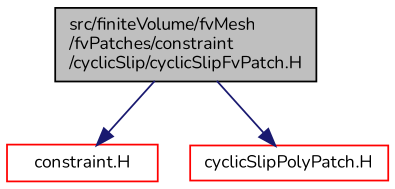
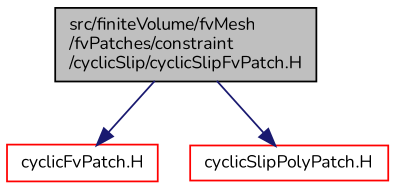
  digraph {
    fontname=Nunito
    node [color=red fontname=Nunito fontsize=10 shape=record]
    edge [color=midnightblue fontname=Nunito fontsize=10 labelfontname=Helvetica labelfontsize=10 style=solid]
    n1 [color=black fillcolor=grey75 fontcolor=black height=0.2 label="src/finiteVolume/fvMesh\l/fvPatches/constraint\l/cyclicSlip/cyclicSlipFvPatch.H" style=filled width=0.4]
-   n2 [height=0.2 label="constraint.H" width=0.4]
+   n2 [height=0.2 label="cyclicFvPatch.H" width=0.4]
    n3 [height=0.2 label="cyclicSlipPolyPatch.H" width=0.4]
    n1 -> n2
    n1 -> n3
  }
